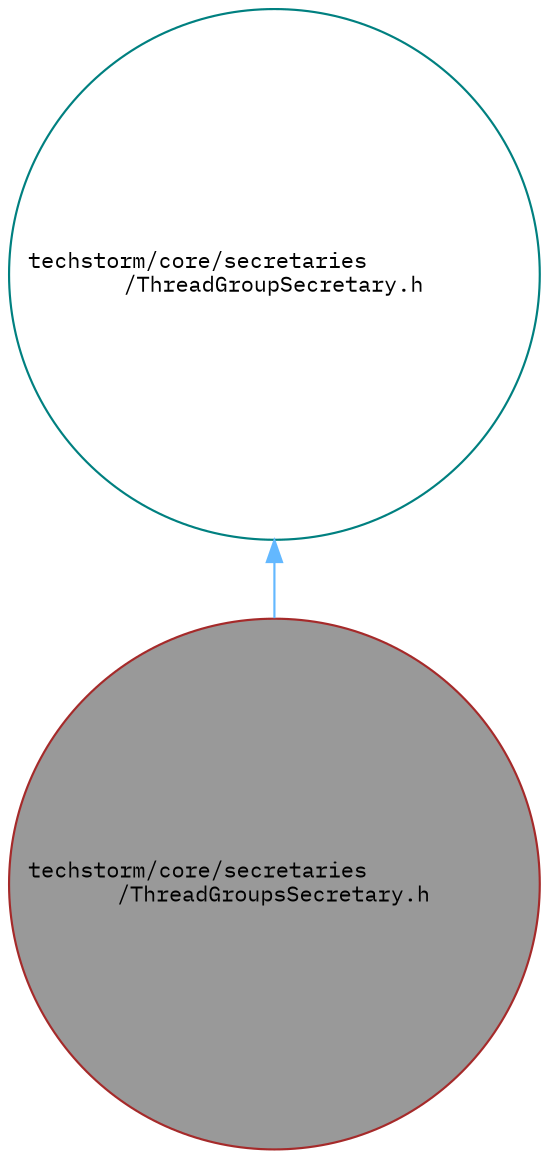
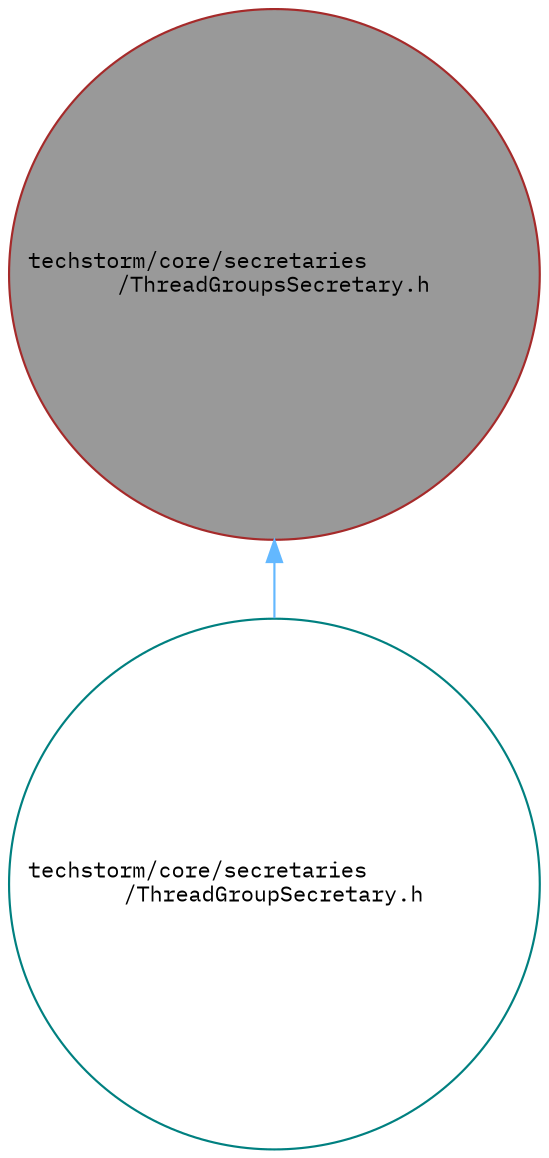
  digraph {
    fontname="IBM Plex Mono"
    node [fontname="IBM Plex Mono" fontsize=10 shape=circle style=filled]
    n1 [color=brown fillcolor=grey60 fontcolor=black height=0.2 label="techstorm/core/secretaries\l/ThreadGroupsSecretary.h" width=0.4]
    n2 [color=teal fillcolor=white height=0.2 label="techstorm/core/secretaries\l/ThreadGroupSecretary.h" width=0.4]
-   n2 -> n1 [color=steelblue1 dir=back fontname="IBM Plex Mono" fontsize=10 labelfontname=Helvetica labelfontsize=10 style=solid]
+   n1 -> n2 [color=steelblue1 dir=back fontname="IBM Plex Mono" fontsize=10 labelfontname=Helvetica labelfontsize=10 style=solid]
  }
